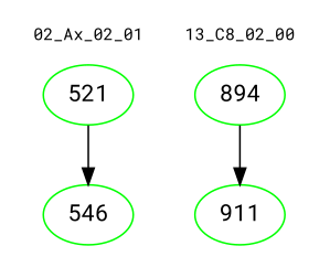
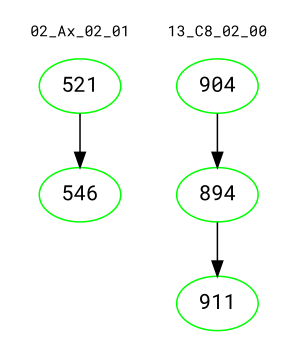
  digraph {
    fontname="Roboto Mono"
    node [color=green fontname="Roboto Mono"]
    edge [color=black fontname="Roboto Mono"]
    n1 [label=521]
    n2 [label=546]
+   n3 [label=904]
    n4 [label=894]
    n5 [label=911]
    subgraph cluster_1 {
      color=white
      fontsize=10
      label="02_Ax_02_01"
      n1
      n2
    }
    subgraph cluster_2 {
      color=white
      fontsize=10
      label="13_C8_02_00"
+     n3
      n4
      n5
    }
    n1 -> n2
+   n3 -> n4
    n4 -> n5
  }
